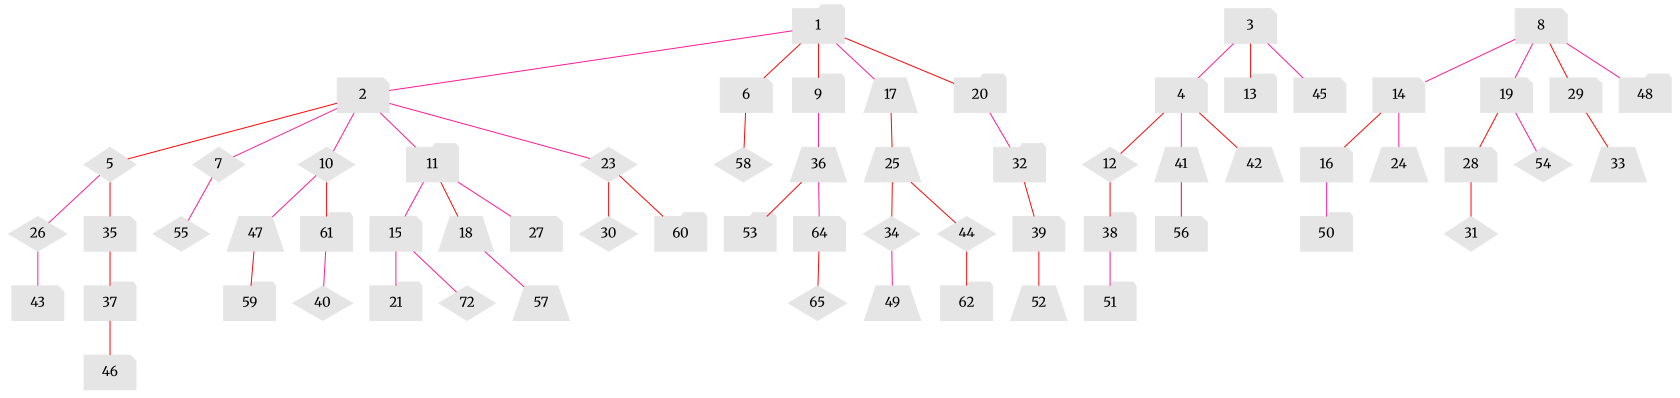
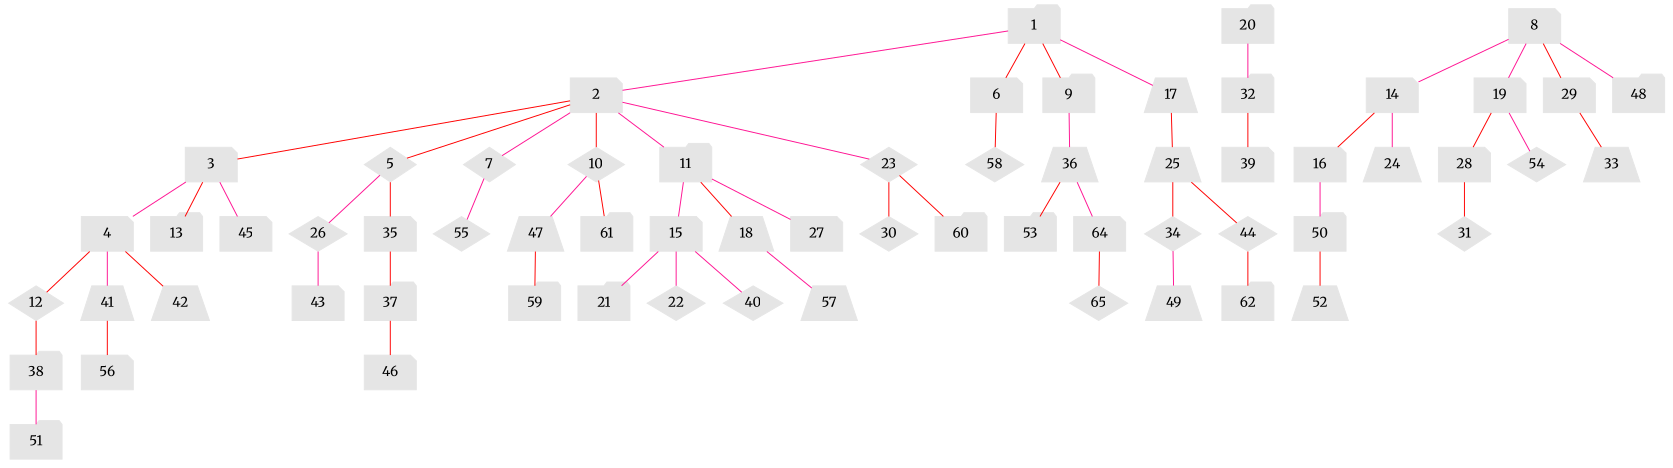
  graph {
    fontname=Merriweather
    node [color=gray90 fontname=Merriweather shape=note style=filled]
    edge [color=red fontname=Merriweather]
    1 [shape=folder]
    2
    6
    9 [shape=folder]
    17 [shape=trapezium]
    20 [shape=folder]
    3
    5 [shape=diamond]
    7 [shape=diamond]
    10 [shape=diamond]
    11 [shape=folder]
    23 [shape=diamond]
    58 [shape=diamond]
    36 [shape=trapezium]
    25 [shape=trapezium]
    32 [shape=folder]
    4
    13 [shape=folder]
    45
    26 [shape=diamond]
    35
    55 [shape=diamond]
    47 [shape=trapezium]
    61 [shape=folder]
    15
    18 [shape=trapezium]
    27
    30 [shape=diamond]
    60 [shape=folder]
    12 [shape=diamond]
    41 [shape=trapezium]
    42 [shape=trapezium]
    38 [shape=folder]
    56
    43
    37 [shape=folder]
    8
    14
    19
    29
    48 [shape=folder]
    16
    24 [shape=trapezium]
    28
    54 [shape=diamond]
    33 [shape=trapezium]
    53 [shape=folder]
    64
    59 [shape=folder]
    21 [shape=folder]
-   22 [shape=diamond label=72]
+   22 [shape=diamond]
    40 [shape=diamond]
    57 [shape=trapezium]
    51 [shape=folder]
    50 [shape=folder]
    34 [shape=diamond]
    44 [shape=diamond]
    31 [shape=diamond]
    39
    49 [shape=trapezium]
    62 [shape=folder]
    52 [shape=trapezium]
    46
    65 [shape=diamond]
    1 -- 2 [color=deeppink]
    1 -- 6
    1 -- 9
    1 -- 17 [color=deeppink]
-   1 -- 20
+   2 -- 3
    2 -- 5
    2 -- 7 [color=deeppink]
-   2 -- 10 [color=deeppink]
+   2 -- 10
    2 -- 11 [color=deeppink]
    2 -- 23 [color=deeppink]
    6 -- 58
    9 -- 36 [color=deeppink]
    17 -- 25
    20 -- 32 [color=deeppink]
    3 -- 4 [color=deeppink]
    3 -- 13
    3 -- 45 [color=deeppink]
    5 -- 26 [color=deeppink]
    5 -- 35
    7 -- 55 [color=deeppink]
    10 -- 47 [color=deeppink]
    10 -- 61
    11 -- 15 [color=deeppink]
    11 -- 18
    11 -- 27 [color=deeppink]
    23 -- 30
    23 -- 60
    36 -- 53
    36 -- 64 [color=deeppink]
    25 -- 34
    25 -- 44
    32 -- 39
    4 -- 12
    4 -- 41 [color=deeppink]
    4 -- 42
    26 -- 43 [color=deeppink]
    35 -- 37
    47 -- 59
    15 -- 21 [color=deeppink]
    15 -- 22 [color=deeppink]
-   61 -- 40 [color=deeppink]
+   15 -- 40 [color=deeppink]
    18 -- 57 [color=deeppink]
    12 -- 38
    41 -- 56
    38 -- 51 [color=deeppink]
    37 -- 46
    8 -- 14 [color=deeppink]
    8 -- 19 [color=deeppink]
    8 -- 29
    8 -- 48 [color=deeppink]
    14 -- 16
    14 -- 24 [color=deeppink]
    19 -- 28
    19 -- 54 [color=deeppink]
    29 -- 33
    16 -- 50 [color=deeppink]
    28 -- 31
    64 -- 65
    34 -- 49 [color=deeppink]
    44 -- 62
-   39 -- 52
+   50 -- 52
  }
